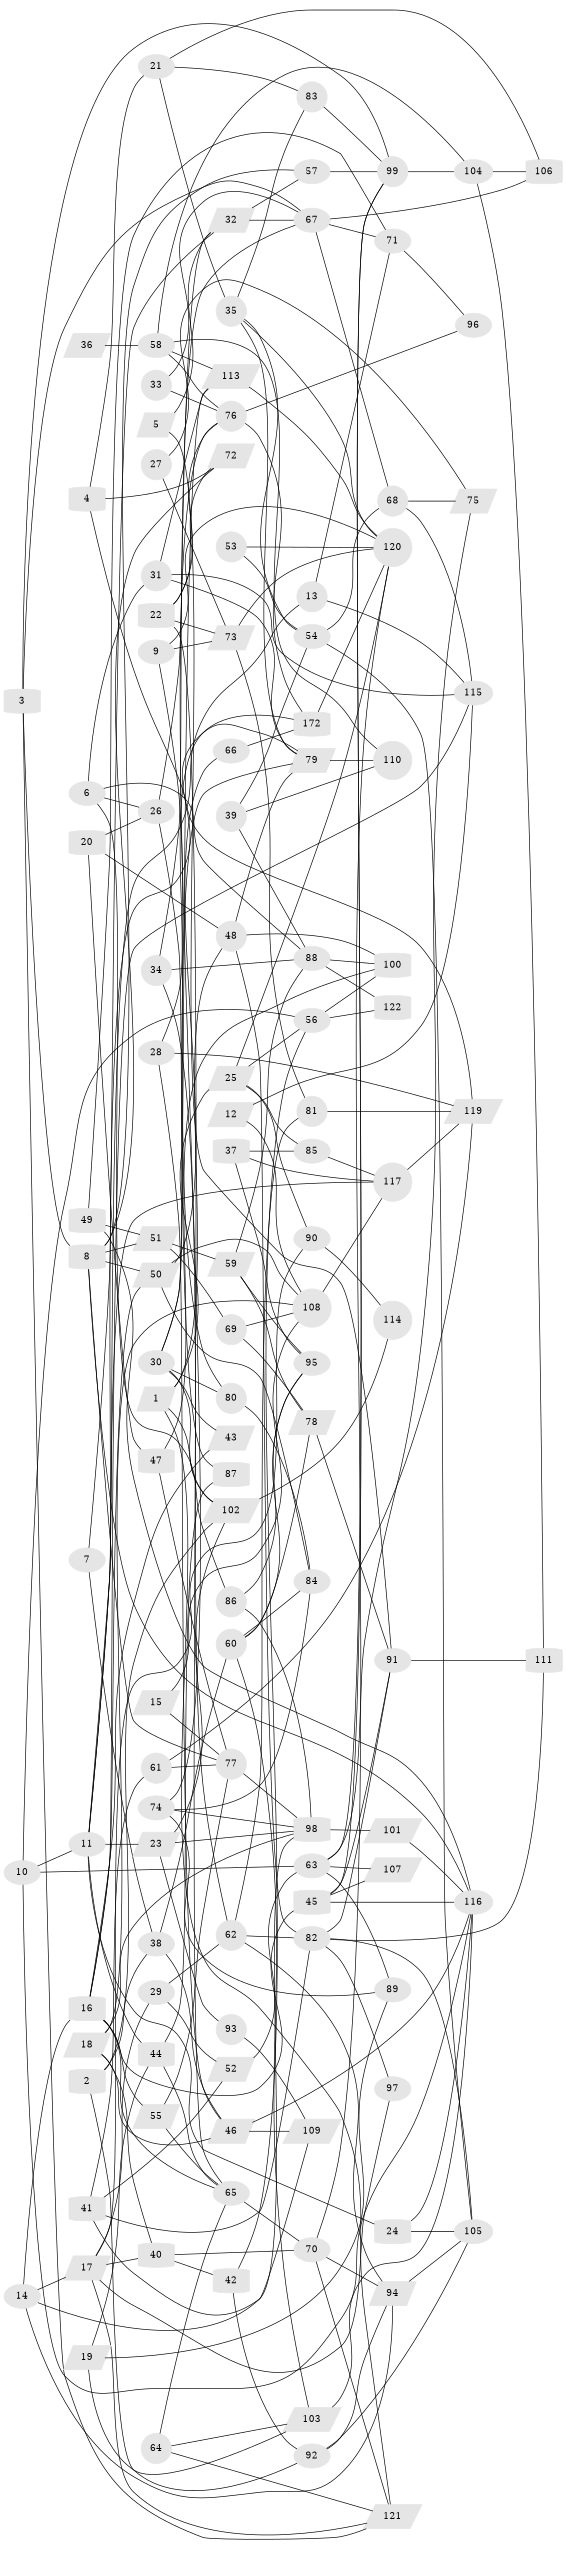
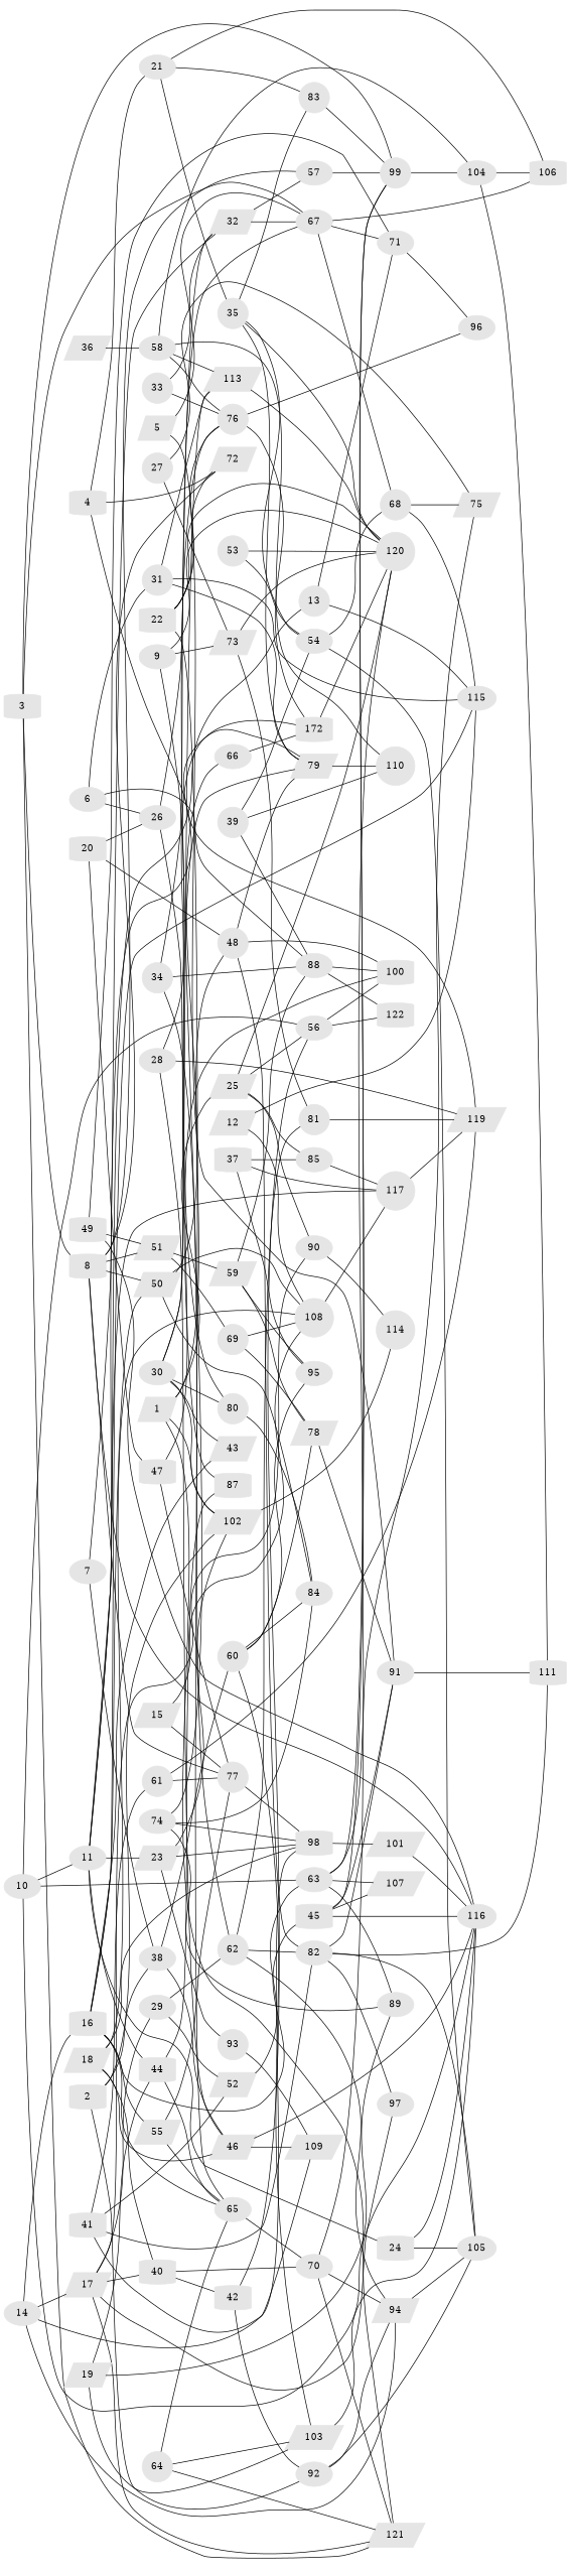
  graph {
    rankdir=LR
    node [color=gray90 shape=ellipse style=filled]
    1 [shape=parallelogram]
    25 [shape=parallelogram]
    48 [shape=circle]
    102 [shape=parallelogram]
    121 [shape=parallelogram]
    120 [shape=circle]
    56
    90
    85
    79 [shape=parallelogram]
    82
    100 [shape=cylinder]
    114 [shape=circle]
    2 [shape=cylinder]
    38
    92
    46 [shape=parallelogram]
    60 [shape=circle]
    94 [shape=parallelogram]
    105
    3 [shape=cylinder]
    8 [shape=cylinder]
    67
    99 [shape=circle]
    72 [shape=parallelogram]
    50 [shape=parallelogram]
    51 [shape=parallelogram]
    57
    77 [shape=circle]
    116
    71
    106 [shape=cylinder]
    68 [shape=circle]
    104
    4 [shape=cylinder]
    21
    119 [shape=parallelogram]
    35 [shape=circle]
    83 [shape=circle]
    5 [shape=parallelogram]
    32 [shape=parallelogram]
    91
    111 [shape=cylinder]
    6
    26
    31 [shape=circle]
-   86 [shape=circle]
    88
    87 [shape=cylinder]
    115
    113 [shape=parallelogram]
    98 [shape=cylinder]
    95
    122 [shape=cylinder]
    7
    108 [shape=circle]
    66
    84
    59 [shape=parallelogram]
    69 [shape=circle]
    73 [shape=parallelogram]
    9
    80 [shape=circle]
    81 [shape=circle]
    10
    11
    63
    13 [shape=circle]
    23 [shape=parallelogram]
    24 [shape=cylinder]
    44 [shape=cylinder]
    117 [shape=circle]
    89
    75 [shape=parallelogram]
    107 [shape=parallelogram]
    93 [shape=circle]
    65
    110 [shape=circle]
    12 [shape=parallelogram]
    96
    16 [shape=cylinder]
    14
    17 [shape=parallelogram]
    43 [shape=parallelogram]
    45 [shape=cylinder]
    55 [shape=parallelogram]
    29
    40 [shape=cylinder]
    97
    101 [shape=parallelogram]
    15 [shape=parallelogram]
    70
    52 [shape=parallelogram]
    62 [shape=circle]
    42 [shape=cylinder]
    18 [shape=parallelogram]
    109 [shape=parallelogram]
    19 [shape=parallelogram]
    103 [shape=parallelogram]
    20 [shape=cylinder]
    47 [shape=cylinder]
    54
    22 [shape=cylinder]
    76 [shape=circle]
    n105 [label=172 shape=cylinder]
    27 [shape=circle]
    28
    30
    33 [shape=circle]
    34 [shape=circle]
    36 [shape=parallelogram]
    58
    37 [shape=cylinder]
    78 [shape=parallelogram]
    39 [shape=circle]
    41 [shape=cylinder]
    61 [shape=circle]
    49 [shape=cylinder]
    53 [shape=circle]
    64 [shape=circle]
    74
    1 -- 25
    1 -- 48
    1 -- 102
    1 -- 121
    25 -- 120
    25 -- 56
    25 -- 90
    25 -- 85
    48 -- 79
    48 -- 82
    48 -- 100
    102 -- 114
    56 -- 100
    56 -- 122
    90 -- 114
    85 -- 117
    79 -- 110
    82 -- 105
    82 -- 91
    82 -- 111
    82 -- 97
    2 -- 102
    2 -- 38
    2 -- 92
    38 -- 46
    38 -- 60
    92 -- 94
    92 -- 105
    46 -- 116
    46 -- 109
    60 -- 95
    60 -- 84
    60 -- 103
    60 -- 78
    94 -- 105
    3 -- 121
    3 -- 8
    3 -- 67
    3 -- 99
    8 -- 72
    8 -- 50
    8 -- 51
    8 -- 57
    8 -- 77
    8 -- 116
    67 -- 71
    67 -- 106
    67 -- 68
    99 -- 104
    50 -- 108
    50 -- 66
    50 -- 84
    51 -- 59
    51 -- 69
    57 -- 99
    77 -- 98
    71 -- 96
    68 -- 115
    68 -- 75
    104 -- 106
    104 -- 111
    4 -- 72
    4 -- 21
    4 -- 119
    21 -- 106
    21 -- 35
    21 -- 83
    35 -- 120
    35 -- 79
    35 -- 83
    35 -- 54
    83 -- 99
    5 -- 32
    5 -- 91
    32 -- 67
    32 -- 57
    91 -- 111
    6 -- 26
    6 -- 31
-   6 -- 86
    6 -- 88
    26 -- 32
    26 -- 87
    31 -- 79
    31 -- 115
    31 -- 113
-   86 -- 98
-   86 -- 95
    88 -- 100
    88 -- 122
    113 -- 120
    98 -- 101
    7 -- 38
    7 -- 32
    108 -- 117
    66 -- n105
    59 -- 88
    59 -- 95
    59 -- 78
    69 -- 108
    69 -- 78
    73 -- 120
    73 -- 81
    9 -- 120
    9 -- 73
    9 -- 80
    80 -- 84
    81 -- 119
    10 -- 56
    10 -- 116
    10 -- 11
    10 -- 63
    11 -- 79
    11 -- 13
    11 -- 23
    11 -- 24
    11 -- 44
    11 -- 117
    63 -- 99
    63 -- 89
    63 -- 75
    63 -- 107
    13 -- 71
    13 -- 115
    23 -- 102
    23 -- 98
    23 -- 93
    24 -- 105
    24 -- 116
    44 -- 87
    44 -- 65
    117 -- 119
    93 -- 109
    65 -- 70
    12 -- 115
    12 -- 108
    16 -- 50
    16 -- 115
    16 -- 65
    16 -- 43
    16 -- 45
    16 -- 55
    14 -- 94
    14 -- 98
    14 -- 16
    14 -- 17
    17 -- 121
    17 -- 90
    17 -- 29
    17 -- 40
    17 -- 97
    45 -- 99
    45 -- 116
    45 -- 91
    45 -- 107
    55 -- 77
    55 -- 65
    29 -- 52
    29 -- 62
    40 -- 70
    40 -- 42
    101 -- 116
    15 -- 77
    15 -- 108
    70 -- 121
    70 -- 120
    70 -- 94
    52 -- 63
    62 -- 82
    62 -- 94
    62 -- 81
    42 -- 56
    42 -- 92
    18 -- 46
    18 -- 98
    18 -- 108
    18 -- 40
    19 -- 44
    19 -- 89
    19 -- 103
    103 -- 116
    20 -- 48
    20 -- 26
    20 -- 47
    47 -- 100
    47 -- 77
    54 -- 105
    54 -- 68
-   22 -- 73
+   22 -- 120
    22 -- 72
    22 -- 65
    22 -- 76
    76 -- 96
    76 -- n105
    n105 -- 120
    27 -- 73
    27 -- 75
    28 -- 46
    28 -- 119
    28 -- n105
    30 -- 102
    30 -- 79
    30 -- 113
    30 -- 80
    30 -- 43
    33 -- 67
    33 -- 76
    34 -- 67
    34 -- 88
    34 -- 62
    36 -- 58
    58 -- 104
    58 -- 113
    58 -- 110
    58 -- 76
    37 -- 85
    37 -- 95
    37 -- 117
    78 -- 91
    39 -- 88
    39 -- 110
    39 -- 54
    41 -- 82
    41 -- 52
    41 -- 109
    41 -- 61
    61 -- 77
    61 -- 119
    49 -- 51
    49 -- 116
    49 -- 71
    53 -- 120
    53 -- 54
    64 -- 121
    64 -- 65
    64 -- 103
    74 -- 98
    74 -- 84
    74 -- 89
    74 -- 76
  }
